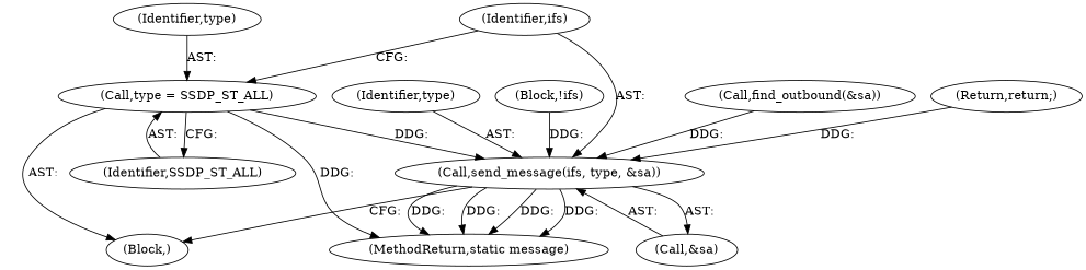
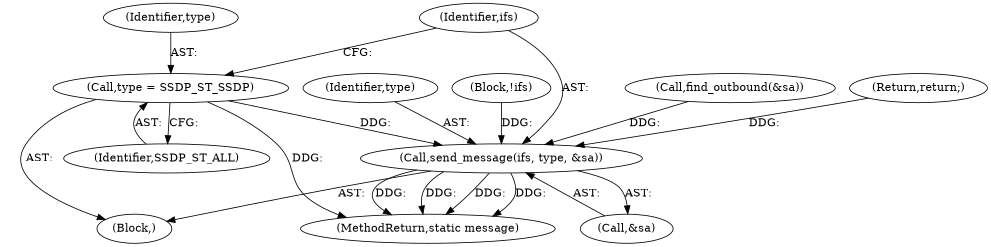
  digraph {
    fontname="DejaVu Serif"
    node [fontname="DejaVu Serif"]
    edge [fontname="DejaVu Serif"]
-   n1 [label="(Call,type = SSDP_ST_ALL)"]
+   n1 [label="(Call,type = SSDP_ST_SSDP)"]
    n2 [label="(Call,send_message(ifs, type, &sa))"]
    n3 [label="(Block,)"]
    n4 [label="(MethodReturn,static message)"]
    n5 [label="(Identifier,SSDP_ST_ALL)"]
    n6 [label="(Call,&sa)"]
    n7 [label="(Identifier,type)"]
    n8 [label="(Call,find_outbound(&sa))"]
    n9 [label="(Return,return;)"]
    n10 [label="(Identifier,type)"]
    n11 [label="(Block,!ifs)"]
    n12 [label="(Identifier,ifs)"]
    n1 -> n2 [label="DDG: "]
    n1 -> n3 [label="AST: "]
    n1 -> n4 [label="DDG: "]
    n1 -> n5 [label="CFG: "]
-   n2 -> n3 [label="CFG: "]
+   n2 -> n3 [label="AST: "]
    n2 -> n4 [label="DDG: "]
    n2 -> n4 [label="DDG: "]
    n2 -> n4 [label="DDG: "]
    n2 -> n4 [label="DDG: "]
    n2 -> n6 [label="AST: "]
    n5 -> n1 [label="AST: "]
    n6 -> n2 [label="AST: "]
    n7 -> n1 [label="AST: "]
    n8 -> n2 [label="DDG: "]
    n9 -> n2 [label="DDG: "]
    n10 -> n2 [label="AST: "]
    n11 -> n2 [label="DDG: "]
    n12 -> n1 [label="CFG: "]
    n12 -> n2 [label="AST: "]
  }
